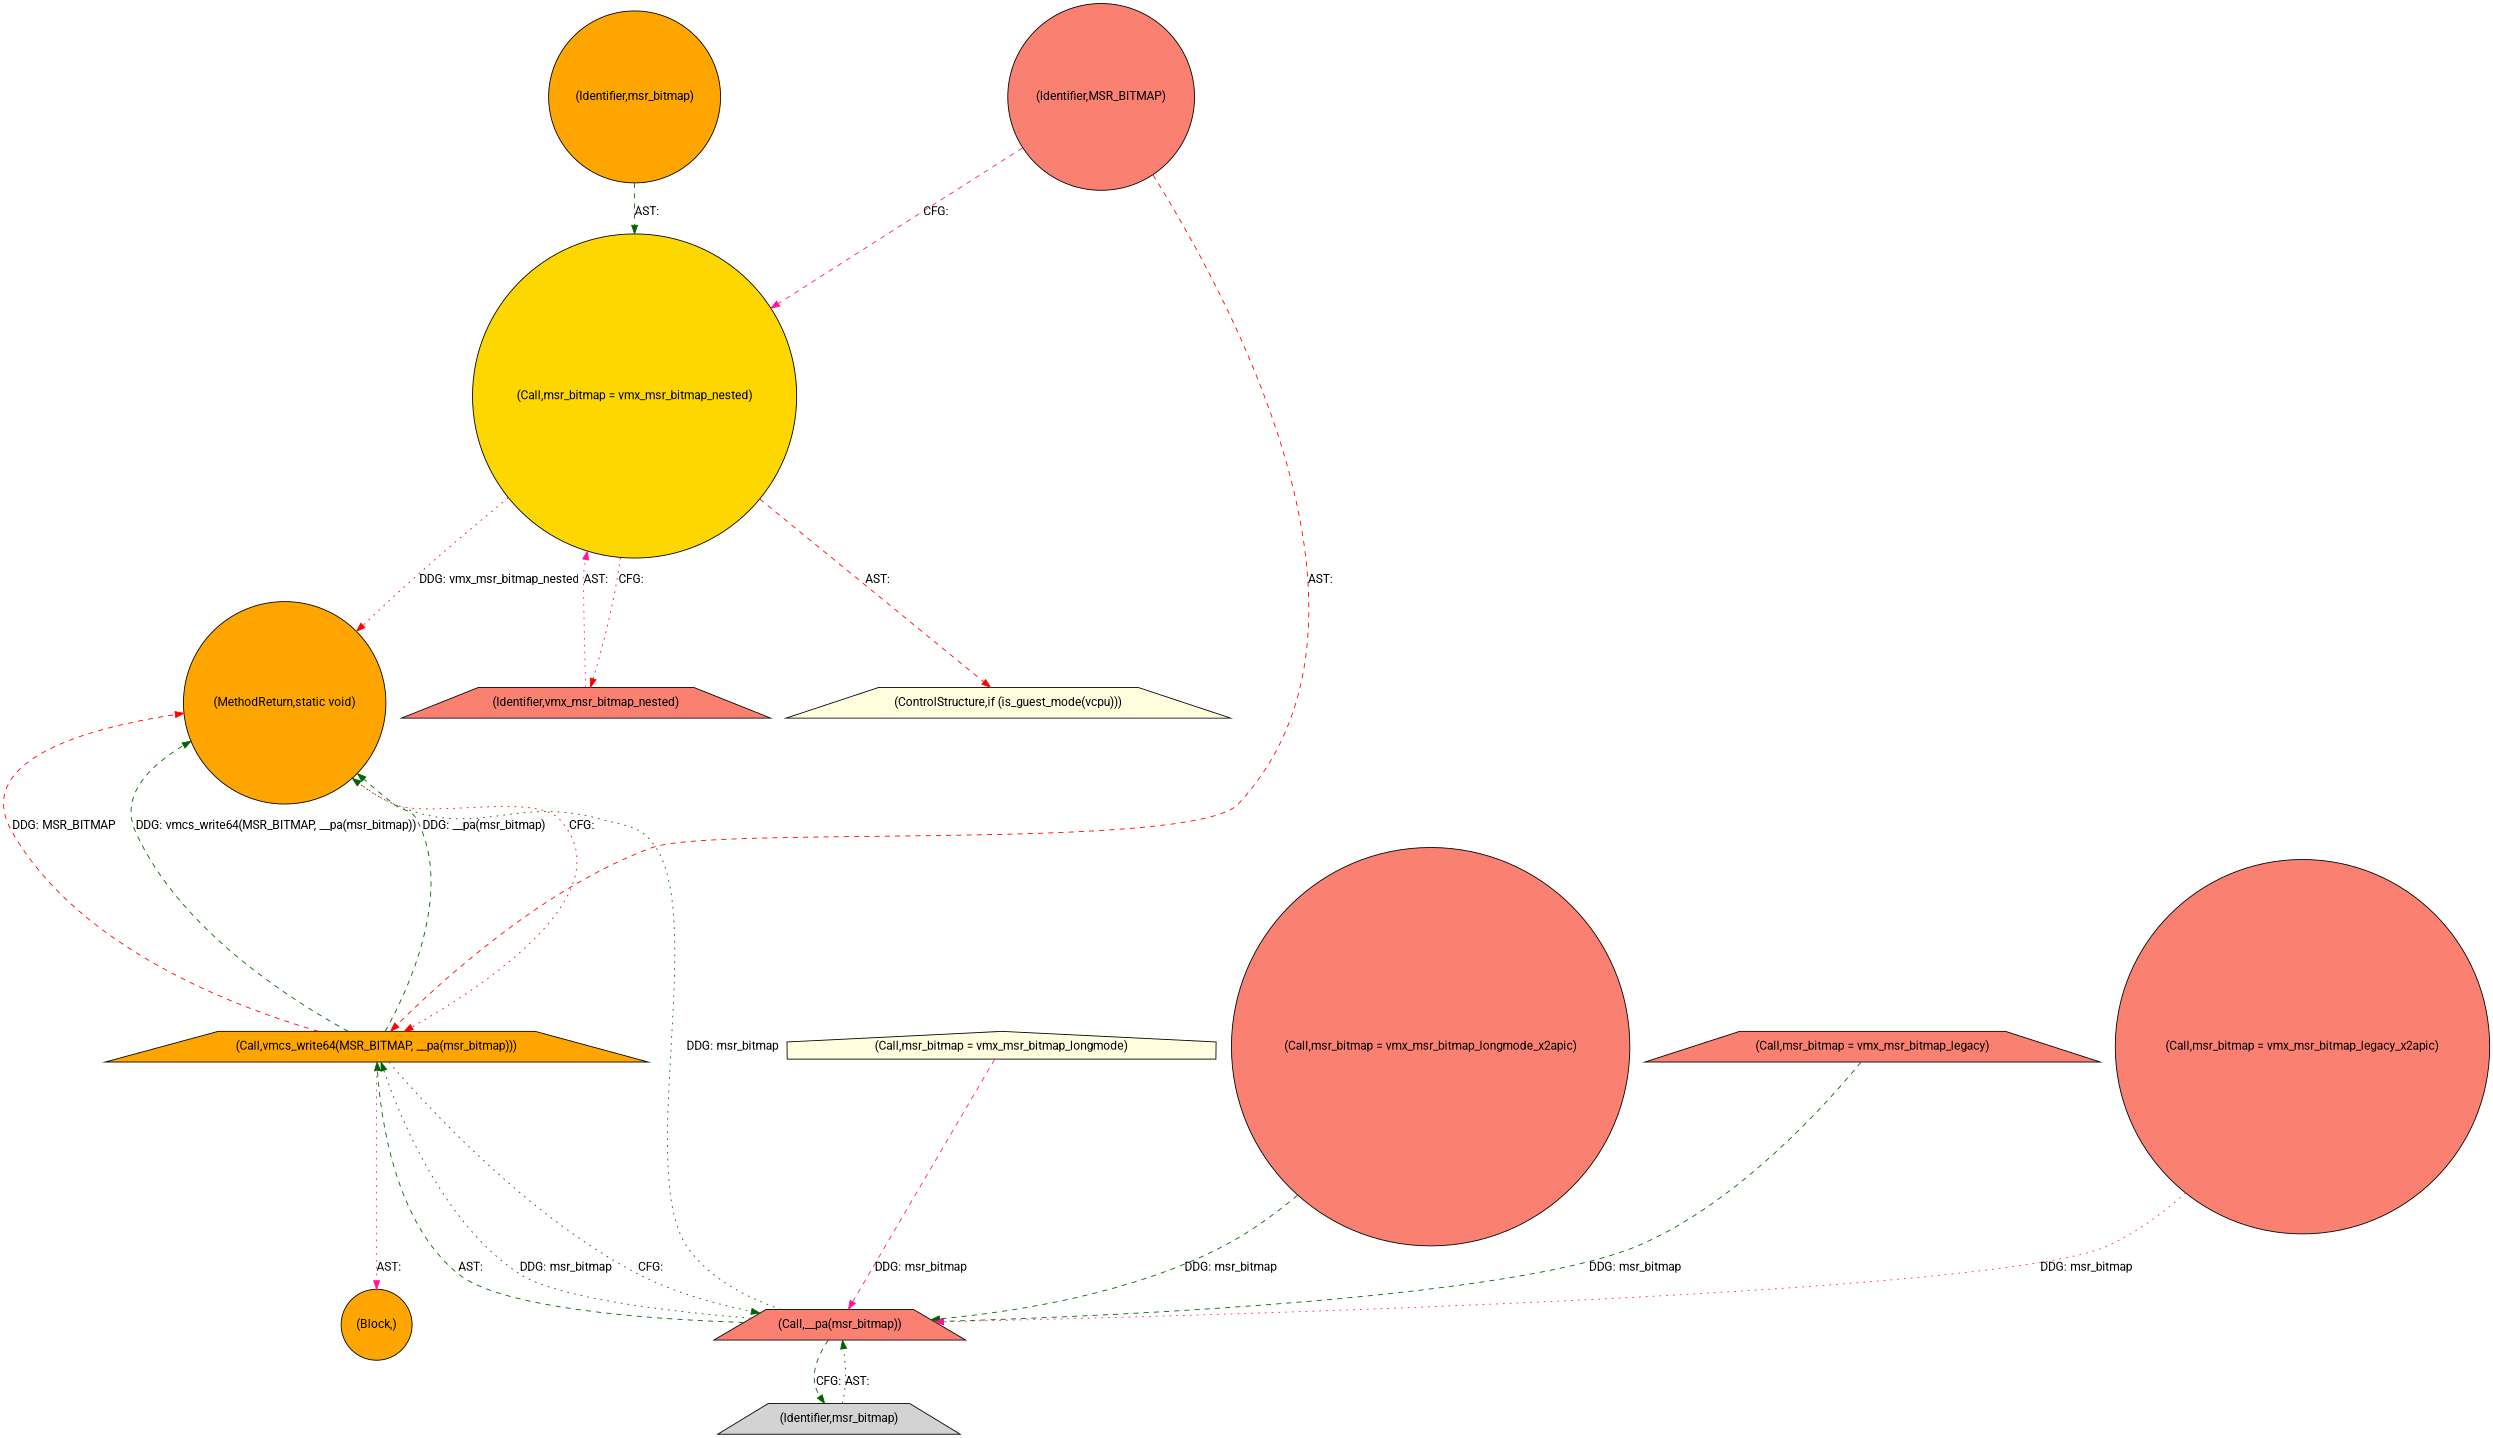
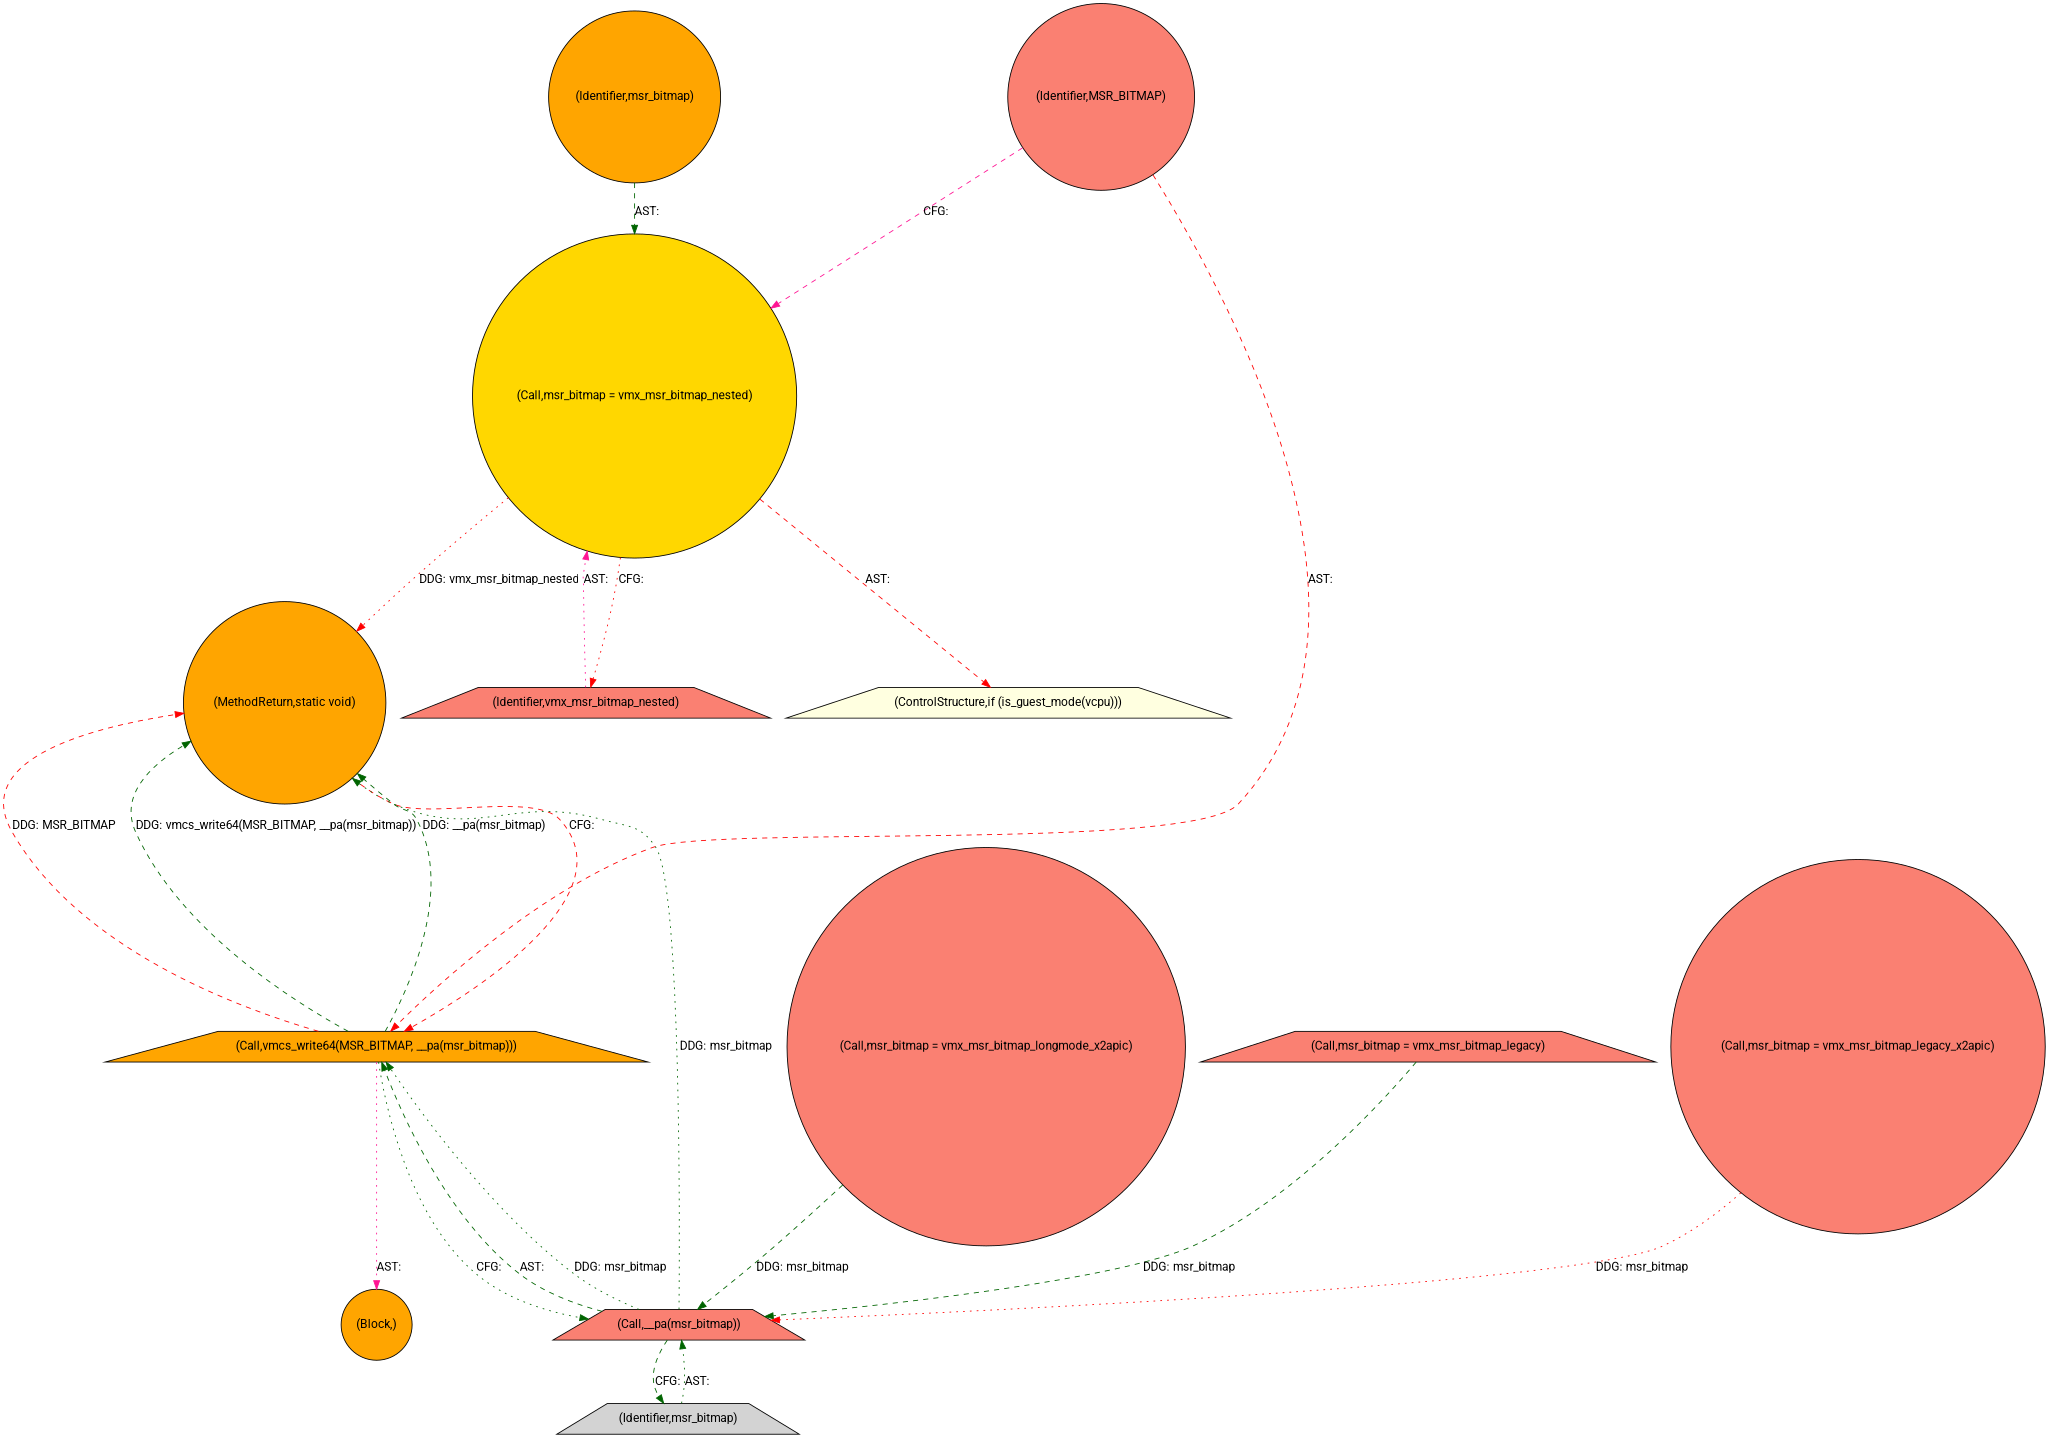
  digraph {
    fontname=Roboto
    node [fillcolor=salmon fontname=Roboto shape=circle style=filled]
    edge [color=darkgreen fontname=Roboto style=dashed]
    n1 [fillcolor=gold label="(Call,msr_bitmap = vmx_msr_bitmap_nested)"]
    n2 [label="(Identifier,vmx_msr_bitmap_nested)" shape=trapezium]
    n3 [fillcolor=lightyellow label="(ControlStructure,if (is_guest_mode(vcpu)))" shape=trapezium]
    n4 [fillcolor=orange label="(MethodReturn,static void)"]
    n5 [label="(Call,__pa(msr_bitmap))" shape=trapezium]
    n6 [fillcolor=orange label="(Call,vmcs_write64(MSR_BITMAP, __pa(msr_bitmap)))" shape=trapezium]
    n7 [fillcolor=lightgrey label="(Identifier,msr_bitmap)" shape=trapezium]
    n8 [fillcolor=orange label="(Block,)"]
    n9 [fillcolor=orange label="(Identifier,msr_bitmap)"]
-   n10 [fillcolor=lightyellow label="(Call,msr_bitmap = vmx_msr_bitmap_longmode)" shape=house]
    n11 [label="(Identifier,MSR_BITMAP)"]
    n12 [label="(Call,msr_bitmap = vmx_msr_bitmap_longmode_x2apic)"]
    n13 [label="(Call,msr_bitmap = vmx_msr_bitmap_legacy)" shape=trapezium]
    n14 [label="(Call,msr_bitmap = vmx_msr_bitmap_legacy_x2apic)"]
    n1 -> n2 [color=red label="CFG: " style=dotted]
    n1 -> n3 [color=red label="AST: "]
    n1 -> n4 [color=red label="DDG: vmx_msr_bitmap_nested" style=dotted]
    n2 -> n1 [color=deeppink label="AST: " style=dotted]
-   n4 -> n6 [color=red label="CFG: " style=dotted]
+   n4 -> n6 [color=red label="CFG: "]
    n5 -> n4 [label="DDG: msr_bitmap" style=dotted]
    n5 -> n6 [label="AST: "]
    n5 -> n6 [label="DDG: msr_bitmap" style=dotted]
    n5 -> n7 [label="CFG: "]
    n6 -> n4 [color=red label="DDG: MSR_BITMAP"]
    n6 -> n4 [label="DDG: vmcs_write64(MSR_BITMAP, __pa(msr_bitmap))"]
    n6 -> n4 [label="DDG: __pa(msr_bitmap)"]
    n6 -> n5 [label="CFG: " style=dotted]
    n6 -> n8 [color=deeppink label="AST: " style=dotted]
    n7 -> n5 [label="AST: " style=dotted]
    n9 -> n1 [label="AST: "]
-   n10 -> n5 [color=deeppink label="DDG: msr_bitmap"]
    n11 -> n1 [color=deeppink label="CFG: "]
    n11 -> n6 [color=red label="AST: "]
    n12 -> n5 [label="DDG: msr_bitmap"]
    n13 -> n5 [label="DDG: msr_bitmap"]
-   n14 -> n5 [color=deeppink label="DDG: msr_bitmap" style=dotted]
+   n14 -> n5 [color=red label="DDG: msr_bitmap" style=dotted]
  }
